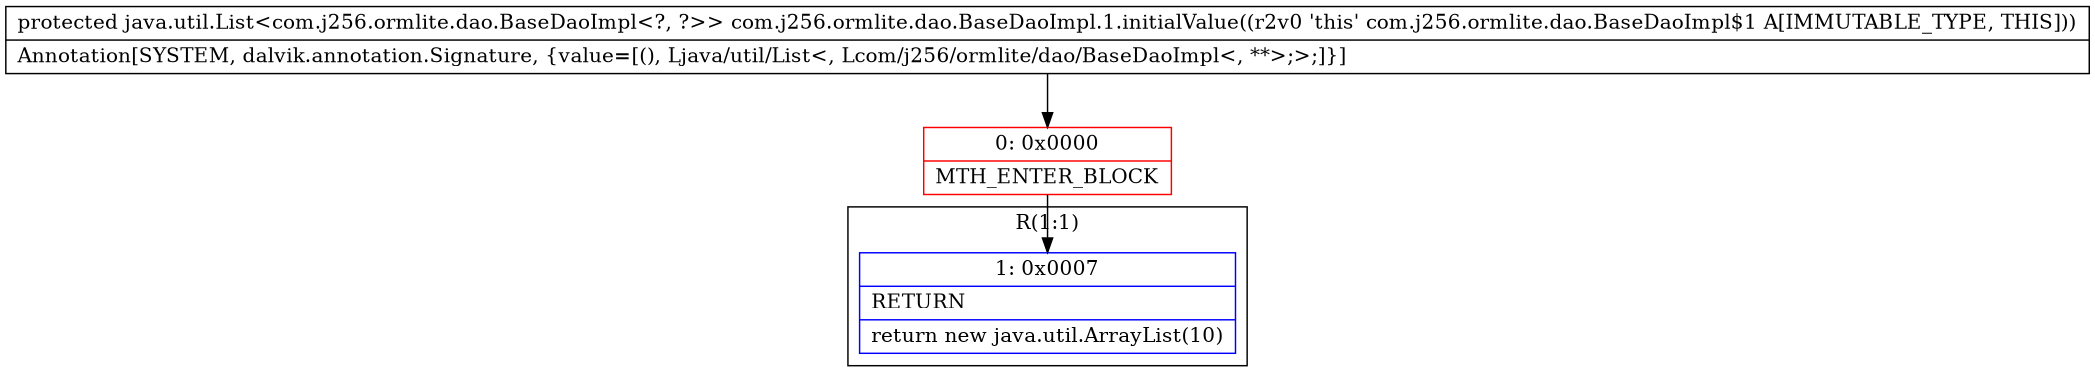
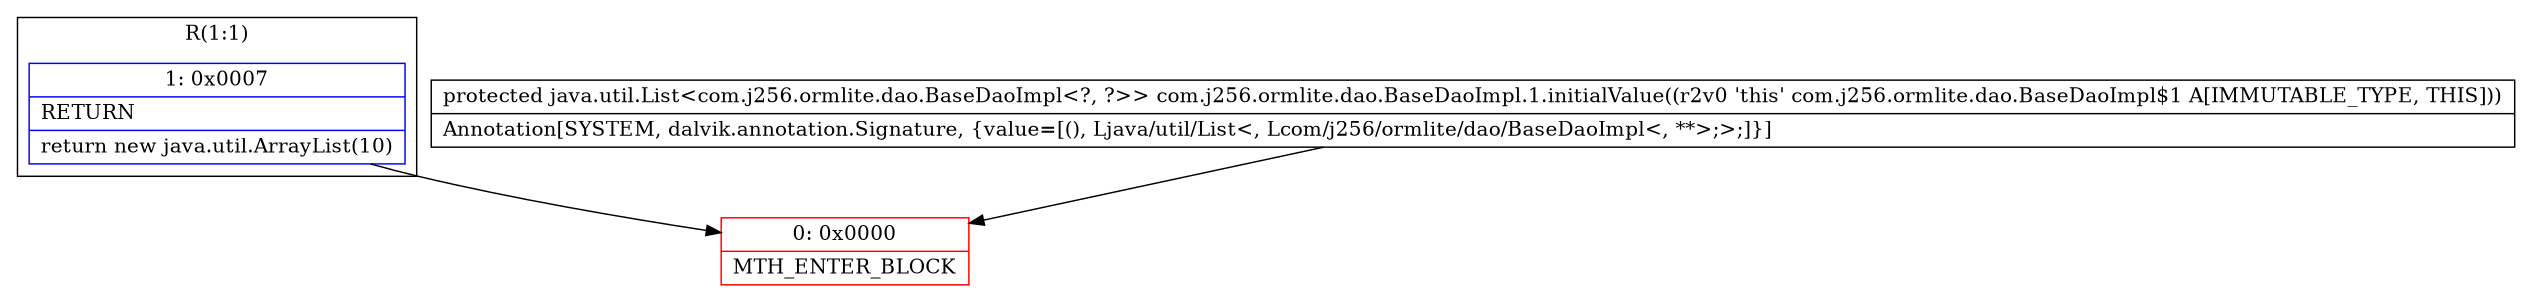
  digraph {
    node [shape=record]
    n1 [color=blue label="{1\:\ 0x0007|RETURN\l|return new java.util.ArrayList(10)\l}"]
    n2 [color=red label="{0\:\ 0x0000|MTH_ENTER_BLOCK\l}"]
    n3 [label="{protected java.util.List\<com.j256.ormlite.dao.BaseDaoImpl\<?, ?\>\> com.j256.ormlite.dao.BaseDaoImpl.1.initialValue((r2v0 'this' com.j256.ormlite.dao.BaseDaoImpl$1 A[IMMUTABLE_TYPE, THIS]))  | Annotation[SYSTEM, dalvik.annotation.Signature, \{value=[(), Ljava\/util\/List\<, Lcom\/j256\/ormlite\/dao\/BaseDaoImpl\<, **\>;\>;]\}]\l}"]
    subgraph cluster_1 {
      label="R(1:1)"
      n1
    }
-   n2 -> n1
+   n1 -> n2
    n3 -> n2
  }
